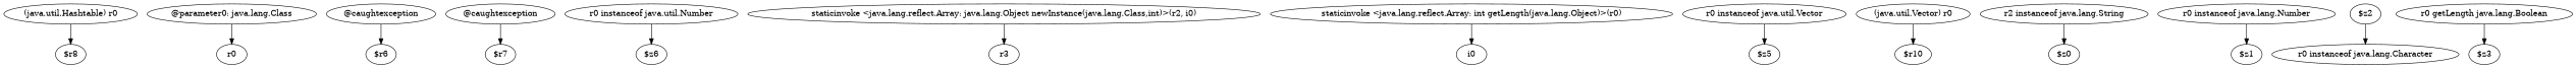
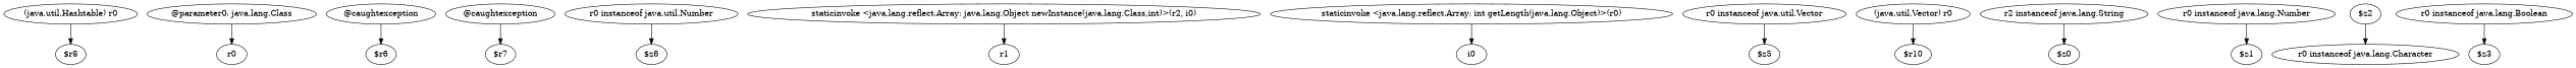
  digraph {
    n1 [label="(java.util.Hashtable) r0"]
    n2 [label="$r8"]
    n3 [label="@parameter0: java.lang.Class"]
    n4 [label=r0]
    n5 [label="@caughtexception"]
    n6 [label="$r6"]
    n7 [label="@caughtexception"]
    n8 [label="$r7"]
    n9 [label="r0 instanceof java.util.Number"]
    n10 [label="$z6"]
    n11 [label="staticinvoke <java.lang.reflect.Array: java.lang.Object newInstance(java.lang.Class,int)>(r2, i0)"]
-   n12 [label=r3]
+   n12 [label=r1]
    n13 [label="staticinvoke <java.lang.reflect.Array: int getLength(java.lang.Object)>(r0)"]
    n14 [label=i0]
    n15 [label="r0 instanceof java.util.Vector"]
    n16 [label="$z5"]
    n17 [label="(java.util.Vector) r0"]
    n18 [label="$r10"]
    n19 [label="r2 instanceof java.lang.String"]
    n20 [label="$z0"]
    n21 [label="r0 instanceof java.lang.Number"]
    n22 [label="$z1"]
    n23 [label="r0 instanceof java.lang.Character"]
    n24 [label="$z2"]
-   n25 [label="r0 getLength java.lang.Boolean"]
+   n25 [label="r0 instanceof java.lang.Boolean"]
    n26 [label="$z3"]
    n1 -> n2
    n3 -> n4
    n5 -> n6
    n7 -> n8
    n9 -> n10
    n11 -> n12
    n13 -> n14
    n15 -> n16
    n17 -> n18
    n19 -> n20
    n21 -> n22
    n24 -> n23
    n25 -> n26
  }
